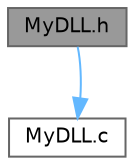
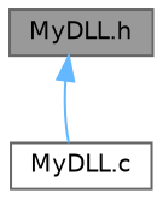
  digraph {
    node [fontname=Helvetica fontsize=10 shape=box style=filled]
    n1 [color=gray40 fillcolor=grey60 fontcolor=black height=0.2 label="MyDLL.h" width=0.4]
    n2 [color=grey40 fillcolor=white height=0.2 label="MyDLL.c" width=0.4]
-   n2 -> n1 [color=steelblue1 dir=back fontname=Helvetica fontsize=10 labelfontname=Helvetica labelfontsize=10 style=solid]
+   n1 -> n2 [color=steelblue1 dir=back fontname=Helvetica fontsize=10 labelfontname=Helvetica labelfontsize=10 style=solid]
  }
